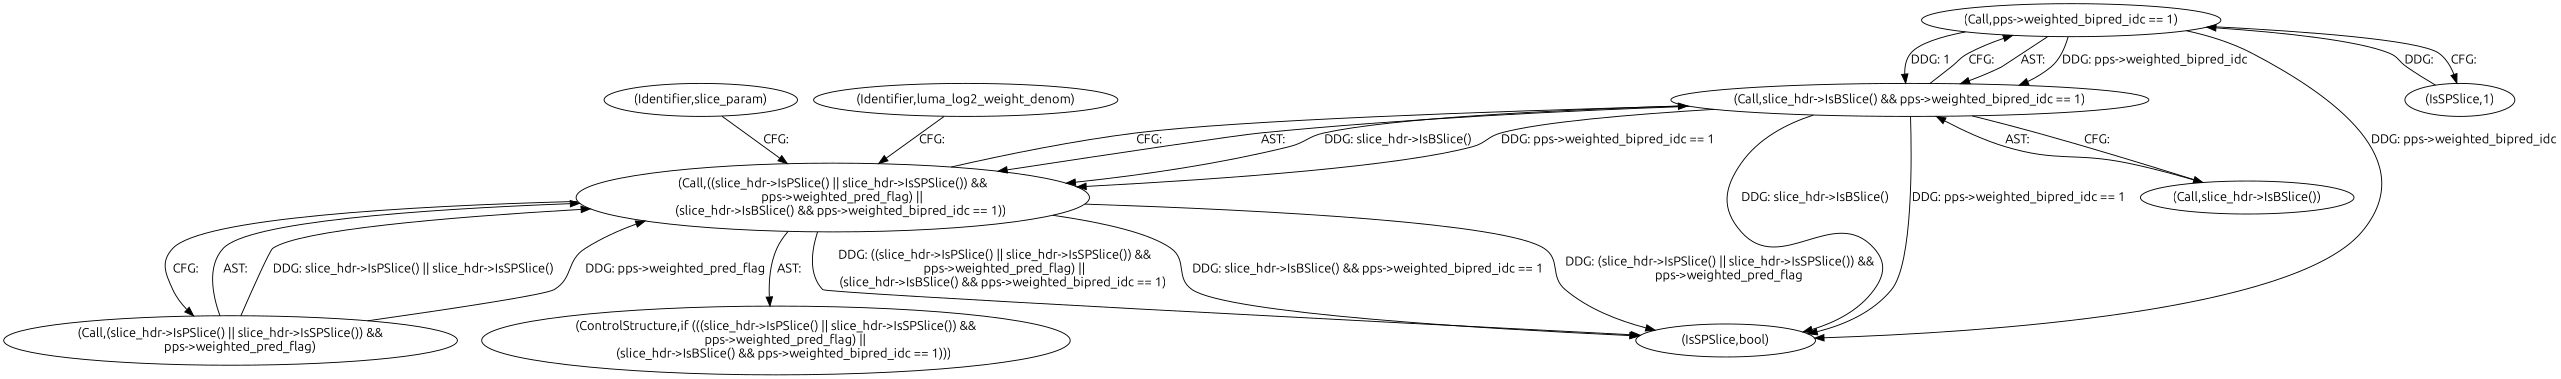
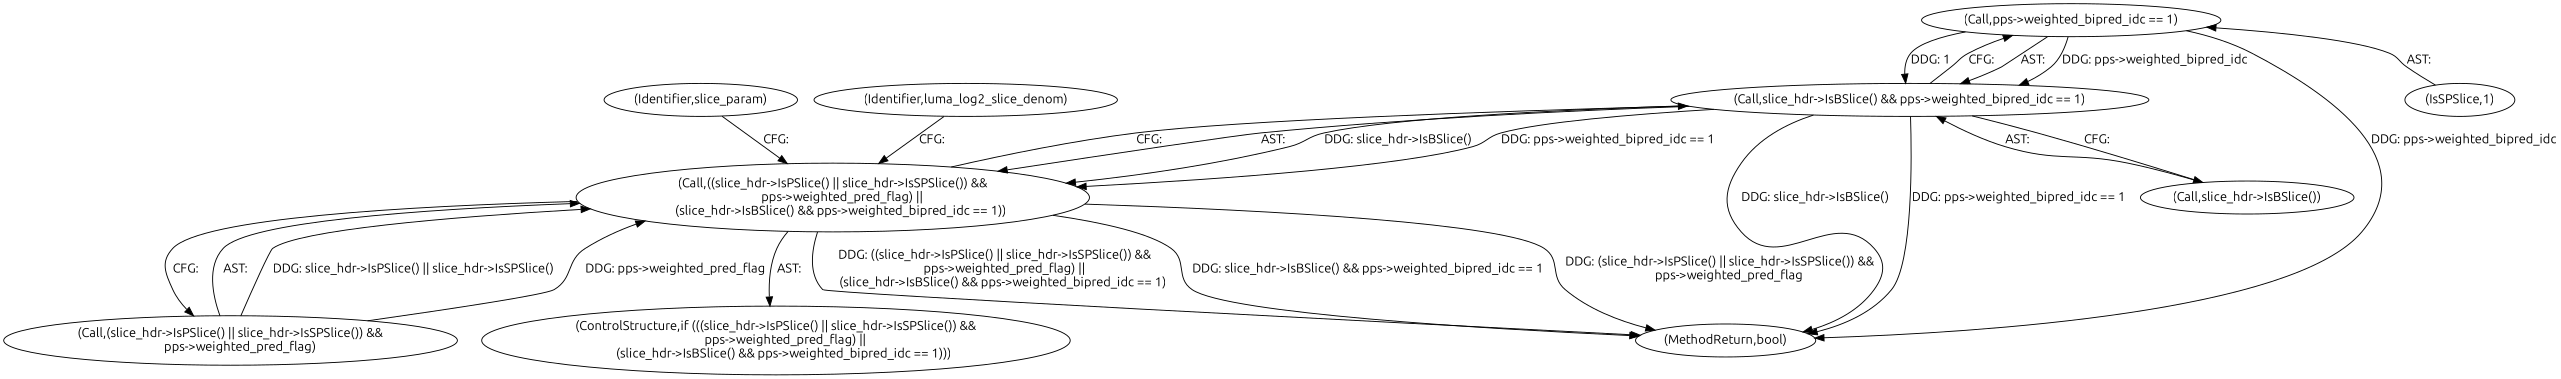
  digraph {
    fontname=Ubuntu
    node [fontname=Ubuntu]
    edge [fontname=Ubuntu]
    n1 [label="(Call,pps->weighted_bipred_idc == 1)"]
    n2 [label="(Call,slice_hdr->IsBSlice() && pps->weighted_bipred_idc == 1)"]
-   n3 [label="(IsSPSlice,bool)"]
+   n3 [label="(MethodReturn,bool)"]
    n4 [label="(IsSPSlice,1)"]
    n5 [label="(Call,((slice_hdr->IsPSlice() || slice_hdr->IsSPSlice()) &&\n       pps->weighted_pred_flag) ||\n      (slice_hdr->IsBSlice() && pps->weighted_bipred_idc == 1))"]
    n6 [label="(Call,slice_hdr->IsBSlice())"]
    n7 [label="(Call,(slice_hdr->IsPSlice() || slice_hdr->IsSPSlice()) &&\n       pps->weighted_pred_flag)"]
    n8 [label="(ControlStructure,if (((slice_hdr->IsPSlice() || slice_hdr->IsSPSlice()) &&\n       pps->weighted_pred_flag) ||\n      (slice_hdr->IsBSlice() && pps->weighted_bipred_idc == 1)))"]
    n9 [label="(Identifier,slice_param)"]
-   n10 [label="(Identifier,luma_log2_weight_denom)"]
+   n10 [label="(Identifier,luma_log2_slice_denom)"]
    n1 -> n2 [label="AST: "]
    n1 -> n2 [label="DDG: pps->weighted_bipred_idc"]
    n1 -> n2 [label="DDG: 1"]
    n1 -> n3 [label="DDG: pps->weighted_bipred_idc"]
-   n1 -> n4 [label="CFG: "]
    n2 -> n1 [label="CFG: "]
    n2 -> n3 [label="DDG: slice_hdr->IsBSlice()"]
    n2 -> n3 [label="DDG: pps->weighted_bipred_idc == 1"]
    n2 -> n5 [label="AST: "]
    n2 -> n5 [label="DDG: slice_hdr->IsBSlice()"]
    n2 -> n5 [label="DDG: pps->weighted_bipred_idc == 1"]
    n2 -> n6 [label="CFG: "]
-   n4 -> n1 [label="DDG: "]
+   n4 -> n1 [label="AST: "]
    n5 -> n2 [label="CFG: "]
    n5 -> n3 [label="DDG: slice_hdr->IsBSlice() && pps->weighted_bipred_idc == 1"]
    n5 -> n3 [label="DDG: (slice_hdr->IsPSlice() || slice_hdr->IsSPSlice()) &&\n       pps->weighted_pred_flag"]
    n5 -> n3 [label="DDG: ((slice_hdr->IsPSlice() || slice_hdr->IsSPSlice()) &&\n       pps->weighted_pred_flag) ||\n      (slice_hdr->IsBSlice() && pps->weighted_bipred_idc == 1)"]
    n5 -> n7 [label="CFG: "]
    n5 -> n8 [label="AST: "]
    n6 -> n2 [label="AST: "]
    n7 -> n5 [label="AST: "]
    n7 -> n5 [label="DDG: slice_hdr->IsPSlice() || slice_hdr->IsSPSlice()"]
    n7 -> n5 [label="DDG: pps->weighted_pred_flag"]
    n9 -> n5 [label="CFG: "]
    n10 -> n5 [label="CFG: "]
  }
